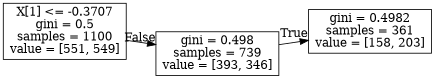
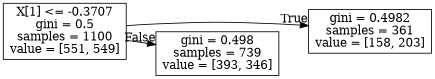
  digraph {
    rankdir=LR
    node [shape=box]
    edge [labeldistance=2.5]
    n1 [label="X[1] <= -0.3707\ngini = 0.5\nsamples = 1100\nvalue = [551, 549]"]
    n2 [label="gini = 0.4982\nsamples = 361\nvalue = [158, 203]"]
    n3 [label="gini = 0.498\nsamples = 739\nvalue = [393, 346]"]
-   n3 -> n2 [headlabel=True labelangle=45]
+   n1 -> n2 [headlabel=True labelangle=45]
    n1 -> n3 [headlabel=False labelangle=-45]
  }
